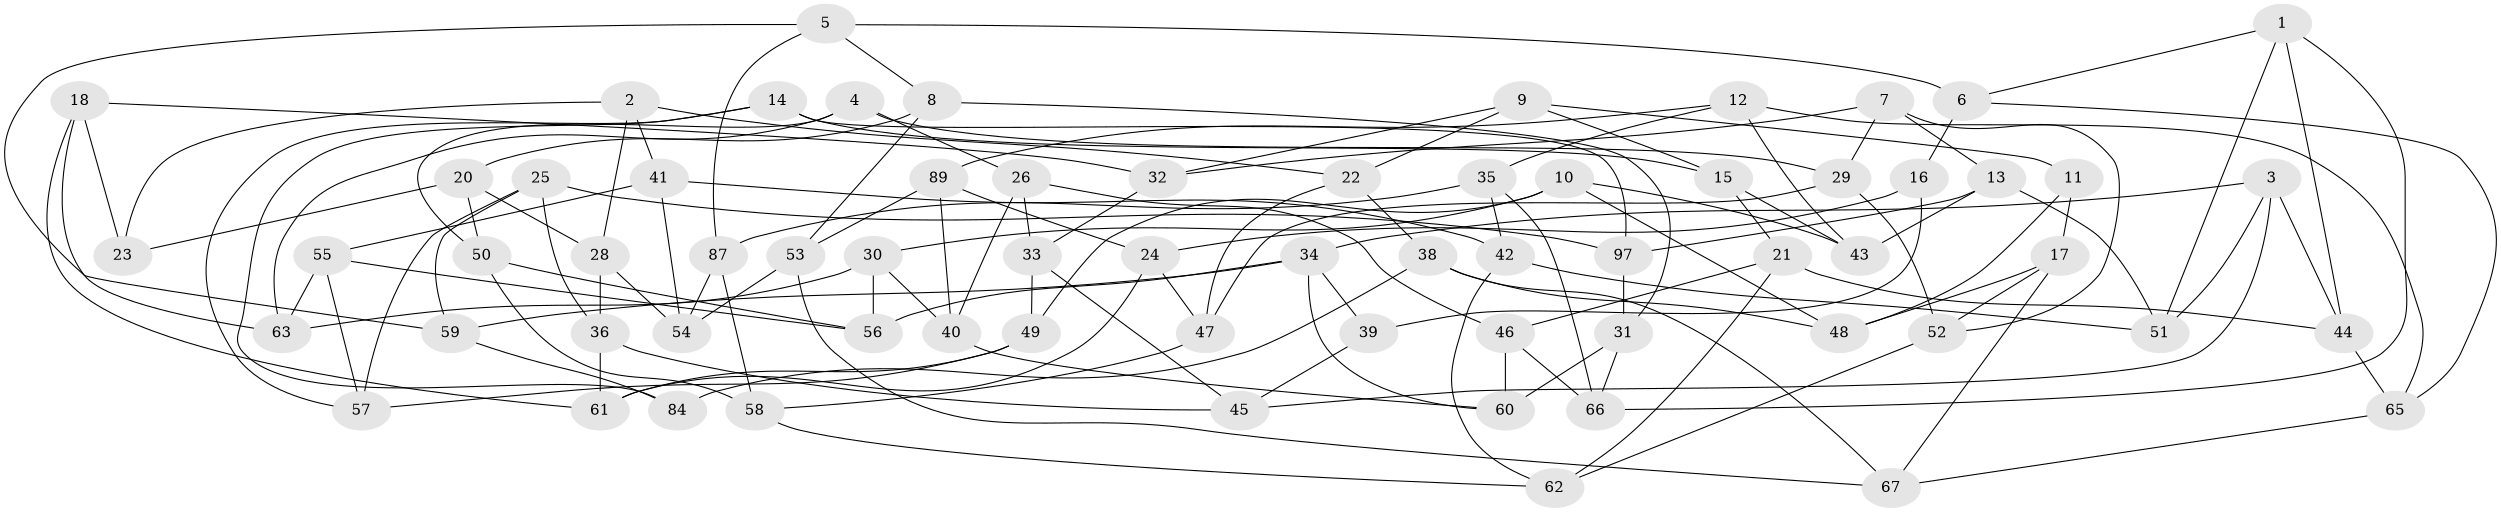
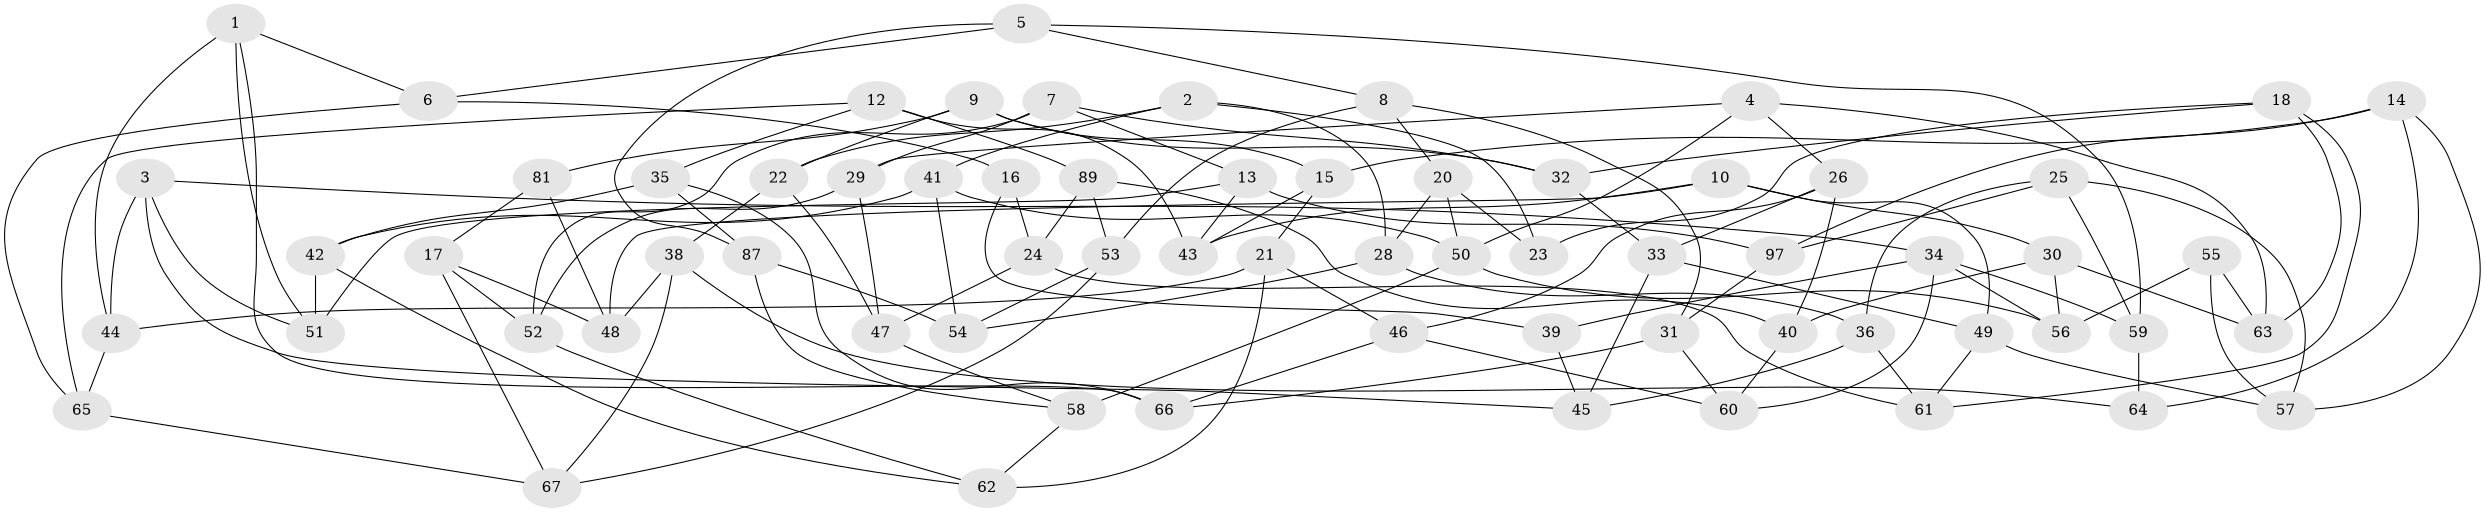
  graph {
    node [color=gray90 style=filled]
    1
    6
    44
    51
    66
    16
    65
    2
    22
    23
    28
    41
    38
    47
    36
    54
    42
    55
    3
    34
    45
    59
    39
    60
    56
    4
    26
    29
    50
    63
    40
    46
    33
    52
    58
    5
    8
    n38 [label=87]
    20
    31
    53
-   64 [label=84]
+   64
    24
    67
    7
    13
    32
    43
    n49 [label=97]
    62
    9
-   11
+   11 [label=81]
    15
    48
    17
    21
    10
    30
    49
    57
    61
    12
    n63 [label=89]
    35
    14
    18
    25
    1 -- 6
    1 -- 44
    1 -- 51
    1 -- 66
    6 -- 16
    6 -- 65
    44 -- 65
    16 -- 39
    16 -- 24
    65 -- 67
    2 -- 22
    2 -- 23
    2 -- 28
    2 -- 41
    22 -- 38
    22 -- 47
    28 -- 36
    28 -- 54
    41 -- 54
    41 -- 42
-   41 -- 55
+   41 -- 50
    38 -- 64
    38 -- 67
    38 -- 48
    47 -- 58
    36 -- 45
    36 -- 61
    42 -- 51
    42 -- 62
    55 -- 56
    55 -- 63
    55 -- 57
    3 -- 44
    3 -- 51
    3 -- 34
    3 -- 45
    34 -- 59
    34 -- 39
    34 -- 60
    34 -- 56
    59 -- 64
    39 -- 45
    4 -- 26
    4 -- 29
    4 -- 50
    4 -- 63
    26 -- 40
    26 -- 46
    26 -- 33
    29 -- 47
    29 -- 52
    50 -- 56
    50 -- 58
    40 -- 60
    46 -- 66
    46 -- 60
    33 -- 45
    33 -- 49
    52 -- 62
    58 -- 62
    5 -- 6
    5 -- 59
    5 -- 8
    5 -- n38
    8 -- 20
    8 -- 31
    8 -- 53
    n38 -- 54
    n38 -- 58
    20 -- 23
    20 -- 28
    20 -- 50
    31 -- 66
    31 -- 60
    53 -- 54
    53 -- 67
    24 -- 47
    24 -- 61
    7 -- 29
    7 -- 52
    7 -- 13
    7 -- 32
    13 -- 51
    13 -- 43
    13 -- n49
    32 -- 33
    n49 -- 31
    9 -- 22
    9 -- 32
    9 -- 11
    9 -- 15
    11 -- 48
    11 -- 17
    15 -- 43
    15 -- 21
    17 -- 52
    17 -- 67
    17 -- 48
    21 -- 44
    21 -- 46
    21 -- 62
    10 -- 43
    10 -- 48
    10 -- 30
    10 -- 49
    30 -- 56
    30 -- 63
    30 -- 40
    49 -- 57
    49 -- 61
    12 -- 65
    12 -- 43
    12 -- n63
    12 -- 35
    n63 -- 40
    n63 -- 53
    n63 -- 24
    35 -- 66
    35 -- 42
    35 -- n38
    14 -- 64
    14 -- n49
    14 -- 15
    14 -- 57
    18 -- 23
    18 -- 63
    18 -- 32
    18 -- 61
    25 -- 36
    25 -- 59
    25 -- n49
    25 -- 57
  }
